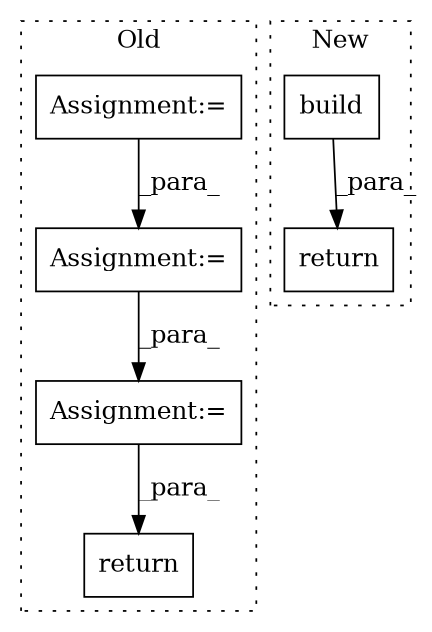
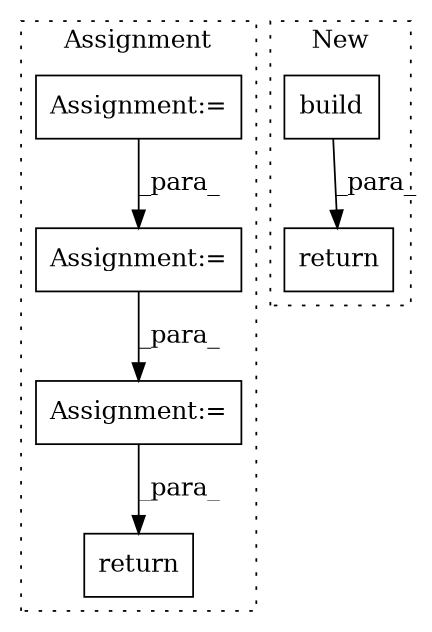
  digraph {
    node [a=7 l=12 shape=box]
    n1 [a=41 label=return s=9530]
    n2 [label="Assignment:=" s=9306]
    n3 [l=1 label="Assignment:=" s=9503]
    n4 [l=36 label="Assignment:=" s=9403]
    n5 [a=32 l="6,1" label=build s="10029,10049"]
    n6 [a=41 l=7 label=return s=10017]
    subgraph cluster_1 {
-     label=Old
+     label=Assignment
      style=dotted
      n1
      n2
      n3
      n4
    }
    subgraph cluster_2 {
      label=New
      style=dotted
      n5
      n6
    }
    n2 -> n3 [label=_para_]
    n3 -> n1 [label=_para_]
    n4 -> n2 [label=_para_]
    n5 -> n6 [label=_para_]
  }
